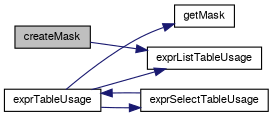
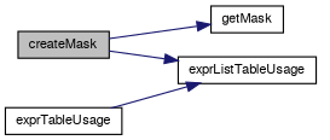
  digraph {
    rankdir=LR
    node [color=black fillcolor=white fontname=FreeSans fontsize=10 shape=record style=filled]
    edge [color=midnightblue fontname=FreeSans fontsize=10 labelfontname=FreeSans labelfontsize=10 style=solid]
    n1 [fillcolor=grey75 fontcolor=black height=0.2 label=createMask width=0.4]
    n2 [height=0.2 label=exprListTableUsage width=0.4]
-   n3 [height=0.2 label=exprSelectTableUsage width=0.4]
    n4 [height=0.2 label=exprTableUsage width=0.4]
    n5 [height=0.2 label=getMask width=0.4]
    n1 -> n2
-   n3 -> n4
    n4 -> n2
-   n4 -> n3
-   n4 -> n5
+   n1 -> n5
  }
